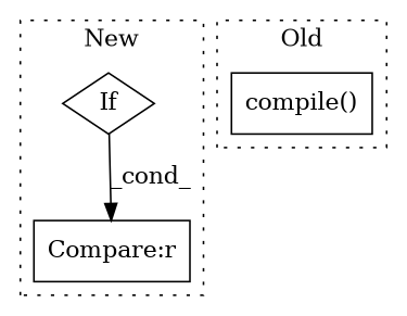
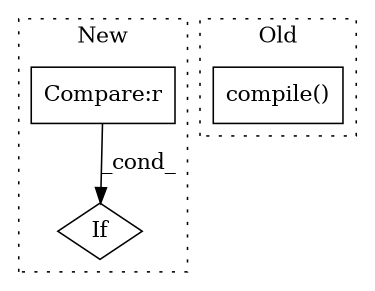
  digraph {
    node [shape=box]
    n1 [a=96 l=3 label=If s=919 shape=diamond]
    n2 [a=40 l=19 label="Compare:r" s=922]
    n3 [a=75 l="11,1" label="compile()" s="1135,1155"]
    subgraph cluster_1 {
      label=New
      style=dotted
      n1
      n2
    }
    subgraph cluster_2 {
      label=Old
      style=dotted
      n3
    }
-   n1 -> n2 [label=_cond_]
+   n2 -> n1 [label=_cond_]
  }
